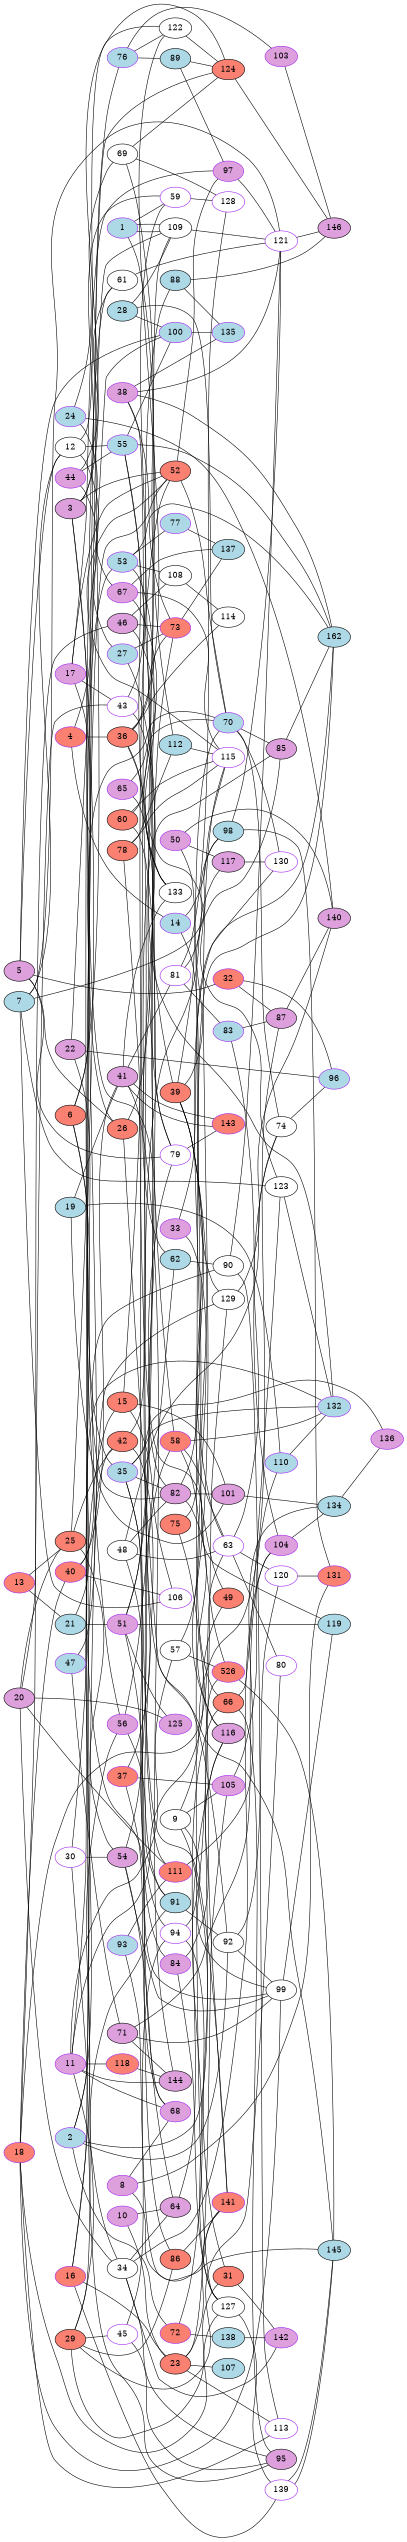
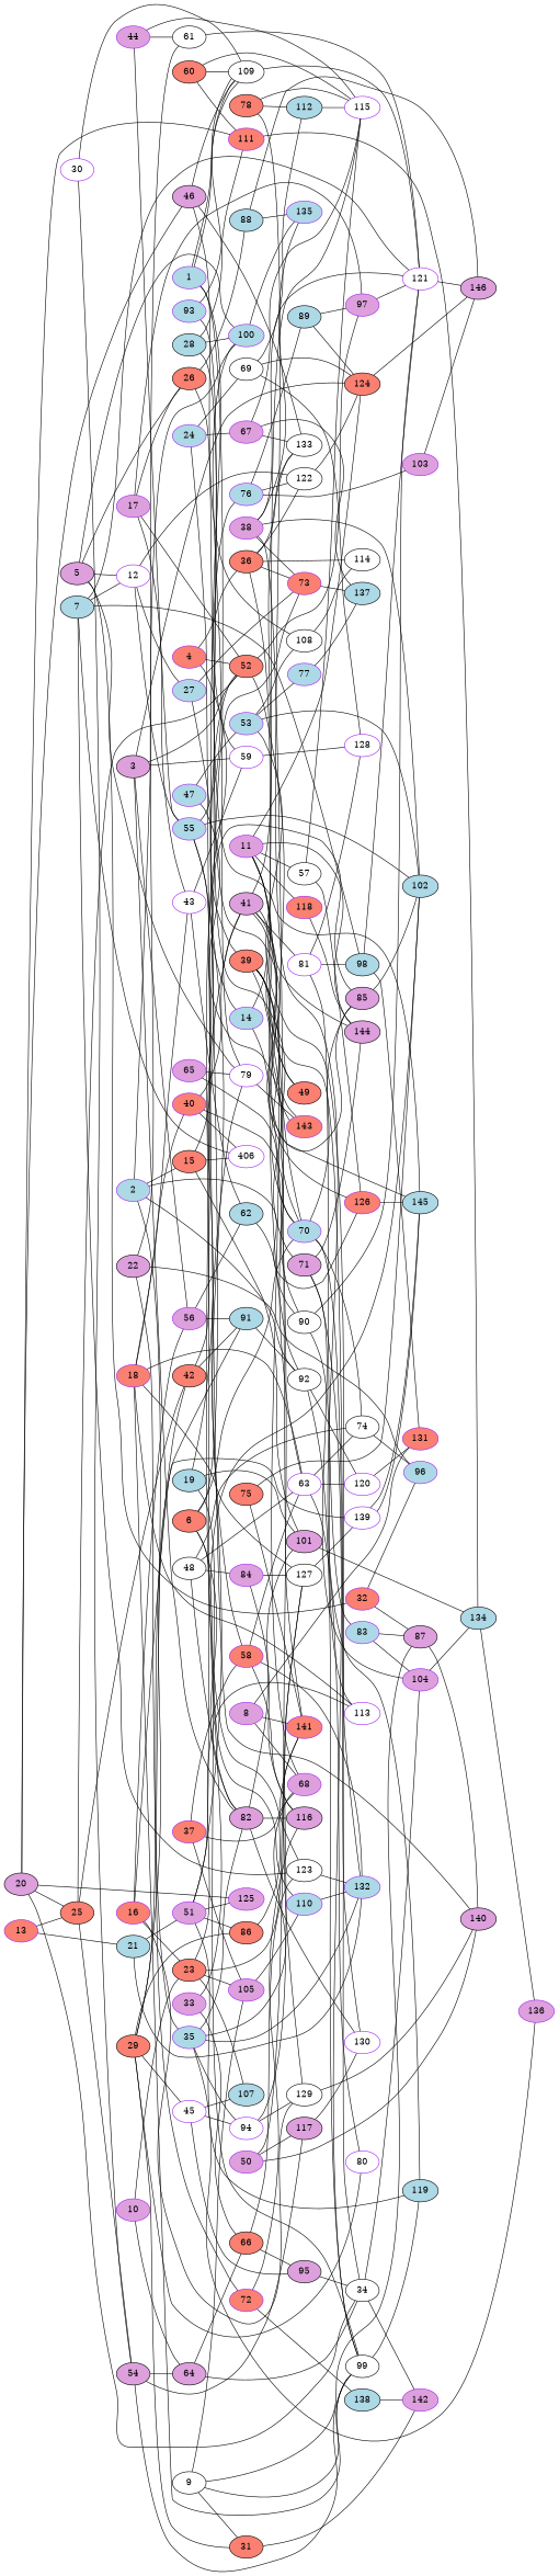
  graph {
    rankdir=LR
    node [color=purple fillcolor=plum style=filled]
    1 [fillcolor=lightblue]
    59 [fillcolor=white]
    79 [fillcolor=white]
    109 [color=black fillcolor=white]
    128 [fillcolor=white]
    143 [fillcolor=salmon]
    121 [fillcolor=white]
    2 [fillcolor=lightblue]
    15 [color=black fillcolor=salmon]
    61 [color=black fillcolor=white]
    72 [fillcolor=salmon]
    92 [color=black fillcolor=white]
-   126 [fillcolor=salmon label=526]
+   126 [fillcolor=salmon]
    52 [color=black fillcolor=salmon]
-   106 [fillcolor=white]
+   106 [fillcolor=white label=406]
    101 [color=black]
    116 [color=black]
    138 [color=black fillcolor=lightblue]
    99 [color=black fillcolor=white]
    120 [fillcolor=white]
    145 [color=black fillcolor=lightblue]
    3 [color=black]
    56
    82 [color=black]
    124 [color=black fillcolor=salmon]
    70 [fillcolor=lightblue]
    97
    91 [color=black fillcolor=lightblue]
    62 [color=black fillcolor=lightblue]
    130 [fillcolor=white]
    146 [color=black]
    4 [fillcolor=salmon]
    14 [fillcolor=lightblue]
    36 [color=black fillcolor=salmon]
    115 [fillcolor=white]
    129 [color=black fillcolor=white]
    122 [color=black fillcolor=white]
    73 [fillcolor=salmon]
    114 [color=black fillcolor=white]
    133 [color=black fillcolor=white]
    5 [color=black]
-   12 [color=black fillcolor=white]
+   12 [fillcolor=white]
    26 [color=black fillcolor=salmon]
    32 [fillcolor=salmon]
    100 [fillcolor=lightblue]
    27 [fillcolor=lightblue]
    55 [fillcolor=lightblue]
    88 [color=black fillcolor=lightblue]
    87 [color=black]
    96 [fillcolor=lightblue]
    135 [fillcolor=lightblue]
    6 [color=black fillcolor=salmon]
    76 [fillcolor=lightblue]
    85 [color=black]
    74 [color=black fillcolor=white]
    89 [color=black fillcolor=lightblue]
    103
    119 [color=black fillcolor=lightblue]
    7 [color=black fillcolor=lightblue]
    98 [color=black fillcolor=lightblue]
    123 [color=black fillcolor=white]
    131 [fillcolor=salmon]
    132 [fillcolor=lightblue]
    8
    68
    141 [fillcolor=salmon]
    9 [color=black fillcolor=white]
    31 [color=black fillcolor=salmon]
    105
    142
    140 [color=black]
    110 [fillcolor=lightblue]
    23 [color=black fillcolor=salmon]
    10
    64 [color=black]
    113 [fillcolor=white]
    107 [color=black fillcolor=lightblue]
    66 [color=black fillcolor=salmon]
    11
    34 [color=black fillcolor=white]
    49 [color=black fillcolor=salmon]
    57 [color=black fillcolor=white]
    118 [fillcolor=salmon]
    144 [color=black]
    104
    39 [color=black fillcolor=salmon]
-   102 [color=black fillcolor=lightblue label=162]
+   102 [color=black fillcolor=lightblue]
    58 [fillcolor=salmon]
    13 [fillcolor=salmon]
    21 [color=black fillcolor=lightblue]
    25 [color=black fillcolor=salmon]
    51
    42 [color=black fillcolor=salmon]
    54 [color=black]
    134 [color=black fillcolor=lightblue]
    16 [fillcolor=salmon]
    139 [fillcolor=white]
    17
    43 [fillcolor=white]
    18 [fillcolor=salmon]
    40 [fillcolor=salmon]
    63 [fillcolor=white]
    127 [color=black fillcolor=white]
    41 [color=black]
    90 [color=black fillcolor=white]
    80 [fillcolor=white]
    19 [color=black fillcolor=lightblue]
    81 [fillcolor=white]
    20 [color=black]
    46 [color=black]
    111 [fillcolor=salmon]
    125
    108 [color=black fillcolor=white]
    86 [color=black fillcolor=salmon]
    22 [color=black]
    35 [fillcolor=lightblue]
    94 [fillcolor=white]
    136
    24 [fillcolor=lightblue]
    67
    69 [color=black fillcolor=white]
    137 [color=black fillcolor=lightblue]
    112 [color=black fillcolor=lightblue]
    117 [color=black]
    28 [color=black fillcolor=lightblue]
    29 [color=black fillcolor=salmon]
    45 [fillcolor=white]
    95 [color=black]
    30 [fillcolor=white]
    33
    37 [fillcolor=salmon]
    38
    83 [fillcolor=lightblue]
    44
    47 [fillcolor=lightblue]
    53 [fillcolor=lightblue]
    71 [color=black]
    77 [fillcolor=lightblue]
    48 [color=black fillcolor=white]
    84
    50
    60 [color=black fillcolor=salmon]
    65
    75 [color=black fillcolor=salmon]
    78 [color=black fillcolor=salmon]
    93 [fillcolor=lightblue]
    1 -- 59
    1 -- 79
    1 -- 109
    1 -- 109
    59 -- 128
    79 -- 143
    109 -- 121
    121 -- 146
    2 -- 15
    2 -- 61
    2 -- 72
    2 -- 92
    2 -- 126
    15 -- 52
    15 -- 106
    15 -- 101
    61 -- 121
    72 -- 116
    72 -- 138
    92 -- 99
    92 -- 120
    126 -- 145
    52 -- 70
    52 -- 97
    101 -- 134
    138 -- 142
    99 -- 119
    120 -- 131
    3 -- 59
    3 -- 52
    3 -- 56
    3 -- 82
    3 -- 124
    56 -- 91
    56 -- 62
    82 -- 101
    82 -- 116
    82 -- 130
    124 -- 146
    70 -- 130
    70 -- 85
    70 -- 74
    97 -- 121
    91 -- 92
    62 -- 90
    4 -- 52
    4 -- 14
    4 -- 36
    14 -- 115
    14 -- 129
    36 -- 92
    36 -- 122
    36 -- 73
    36 -- 114
    36 -- 133
    129 -- 140
    122 -- 124
    73 -- 137
    5 -- 79
    5 -- 12
    5 -- 26
    5 -- 32
    5 -- 100
    12 -- 122
    12 -- 27
    12 -- 55
    26 -- 145
    26 -- 88
    32 -- 87
    32 -- 96
    100 -- 135
    27 -- 73
    27 -- 39
    55 -- 100
    55 -- 123
    55 -- 102
    55 -- 58
    88 -- 146
    88 -- 135
    87 -- 140
    6 -- 99
    6 -- 82
    6 -- 70
    6 -- 76
    76 -- 122
    76 -- 89
    76 -- 103
    85 -- 102
    74 -- 96
    89 -- 124
    89 -- 97
    103 -- 146
    7 -- 121
    7 -- 106
    7 -- 12
    7 -- 98
    7 -- 123
    98 -- 121
    98 -- 131
    123 -- 132
    8 -- 131
    8 -- 68
    8 -- 141
    9 -- 99
    9 -- 87
    9 -- 31
    9 -- 105
    31 -- 142
    105 -- 110
    110 -- 132
    23 -- 141
    23 -- 105
    23 -- 113
    23 -- 107
    10 -- 23
    10 -- 64
    64 -- 66
    66 -- 123
    66 -- 95
    11 -- 124
    11 -- 68
    11 -- 34
    11 -- 49
    11 -- 57
    11 -- 118
    11 -- 144
    34 -- 142
    34 -- 64
    34 -- 104
    57 -- 126
    57 -- 115
    118 -- 144
    104 -- 134
    39 -- 126
    39 -- 70
    39 -- 85
    39 -- 49
    39 -- 63
    58 -- 116
    58 -- 132
    58 -- 63
    13 -- 21
    13 -- 25
    21 -- 132
    21 -- 51
    25 -- 52
    25 -- 42
    25 -- 54
    51 -- 79
    51 -- 73
    51 -- 119
    51 -- 125
    51 -- 86
    42 -- 91
    42 -- 85
    54 -- 99
    54 -- 64
    54 -- 117
    134 -- 136
    16 -- 56
    16 -- 129
    16 -- 23
    16 -- 139
    139 -- 145
    139 -- 145
    17 -- 52
    17 -- 97
    17 -- 26
    17 -- 43
    43 -- 59
    43 -- 62
    18 -- 99
    18 -- 113
    18 -- 43
    18 -- 40
    18 -- 63
    18 -- 127
    40 -- 106
    40 -- 41
    40 -- 90
    63 -- 120
    63 -- 74
    63 -- 80
    127 -- 139
    41 -- 143
    41 -- 143
    41 -- 133
    41 -- 144
    41 -- 81
    90 -- 121
    90 -- 113
    19 -- 101
    19 -- 110
    19 -- 41
    81 -- 128
    81 -- 98
    81 -- 83
    20 -- 34
    20 -- 25
    20 -- 46
    20 -- 111
    20 -- 125
-   46 -- 73
+   46 -- 109
    46 -- 133
    46 -- 108
    111 -- 134
    108 -- 114
    86 -- 141
    22 -- 100
    22 -- 96
    22 -- 35
    35 -- 82
    35 -- 132
    35 -- 68
    35 -- 94
    35 -- 136
    94 -- 129
    94 -- 127
    24 -- 140
    24 -- 67
    24 -- 69
    67 -- 115
    67 -- 133
    67 -- 137
    69 -- 128
    69 -- 124
    69 -- 112
    112 -- 115
    117 -- 130
    28 -- 109
    28 -- 70
    28 -- 100
    29 -- 91
    29 -- 31
    29 -- 42
    29 -- 80
    29 -- 86
    29 -- 45
+   45 -- 107
    45 -- 94
    45 -- 95
    95 -- 34
    30 -- 109
    30 -- 54
-   30 -- 95
    33 -- 66
    33 -- 102
    37 -- 68
    37 -- 105
    37 -- 58
    38 -- 121
    38 -- 73
    38 -- 135
    38 -- 141
    38 -- 102
    83 -- 87
    83 -- 104
    44 -- 61
    44 -- 115
    44 -- 55
    47 -- 53
    47 -- 71
    53 -- 132
    53 -- 102
    53 -- 108
    53 -- 77
    71 -- 99
    71 -- 144
    71 -- 104
    77 -- 137
    48 -- 82
    48 -- 74
    48 -- 63
    48 -- 84
    84 -- 116
    84 -- 127
    50 -- 140
    50 -- 127
    50 -- 117
    60 -- 109
    60 -- 115
    60 -- 111
    65 -- 79
    65 -- 70
    75 -- 141
    75 -- 102
    78 -- 115
    78 -- 119
    78 -- 112
    93 -- 145
    93 -- 111
  }
